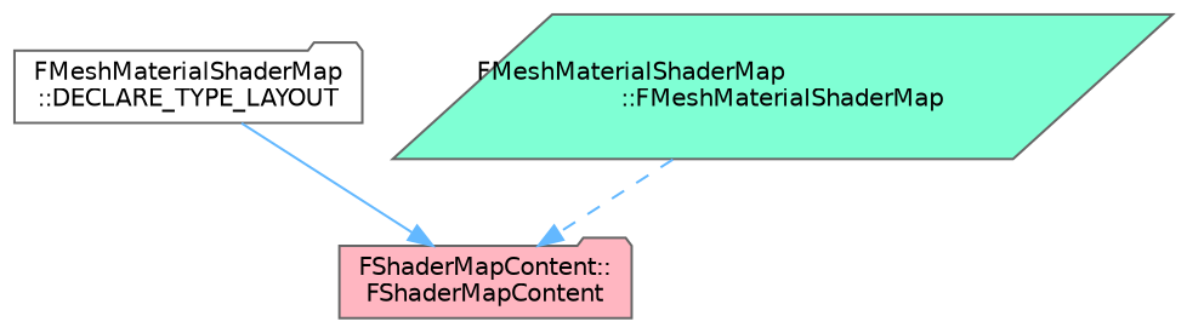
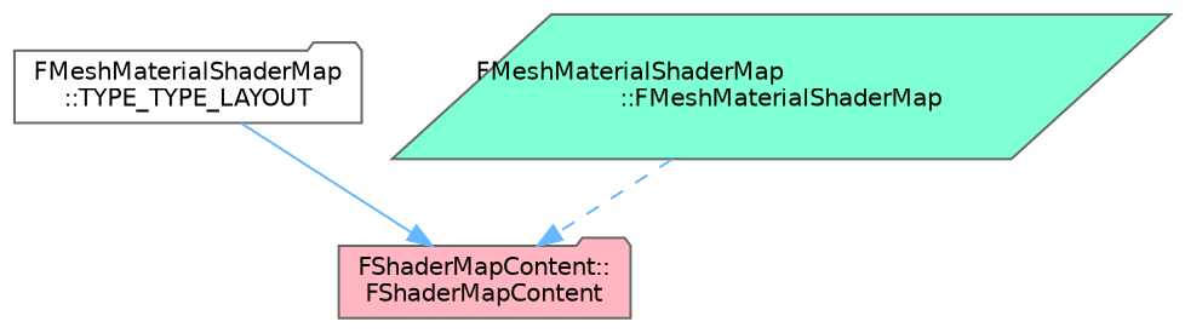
  digraph {
    rankdir=TB
    node [color=grey40 fontname=Helvetica fontsize=10 shape=folder style=filled]
    edge [color=steelblue1 fontname=Helvetica fontsize=10 labelfontname=Helvetica labelfontsize=10]
-   n1 [color=gray40 fillcolor=white fontcolor=black height=0.2 label="FMeshMaterialShaderMap\l::DECLARE_TYPE_LAYOUT" width=0.4]
+   n1 [color=gray40 fillcolor=white fontcolor=black height=0.2 label="FMeshMaterialShaderMap\l::TYPE_TYPE_LAYOUT" width=0.4]
    n2 [fillcolor=lightpink height=0.2 label="FShaderMapContent::\lFShaderMapContent" width=0.4]
    n3 [fillcolor=aquamarine height=0.2 label="FMeshMaterialShaderMap\l::FMeshMaterialShaderMap" shape=parallelogram width=0.4]
    n1 -> n2 [style=solid]
    n3 -> n2 [style=dashed]
  }
